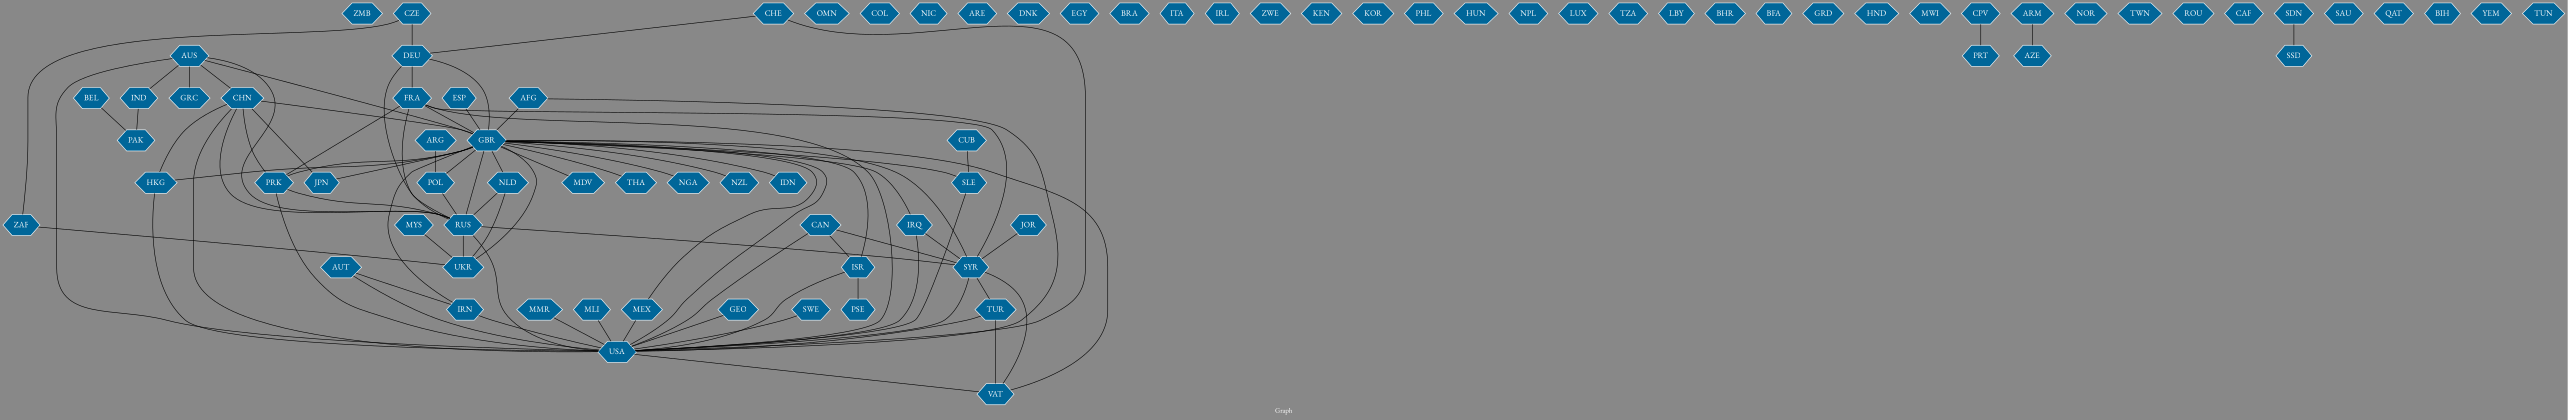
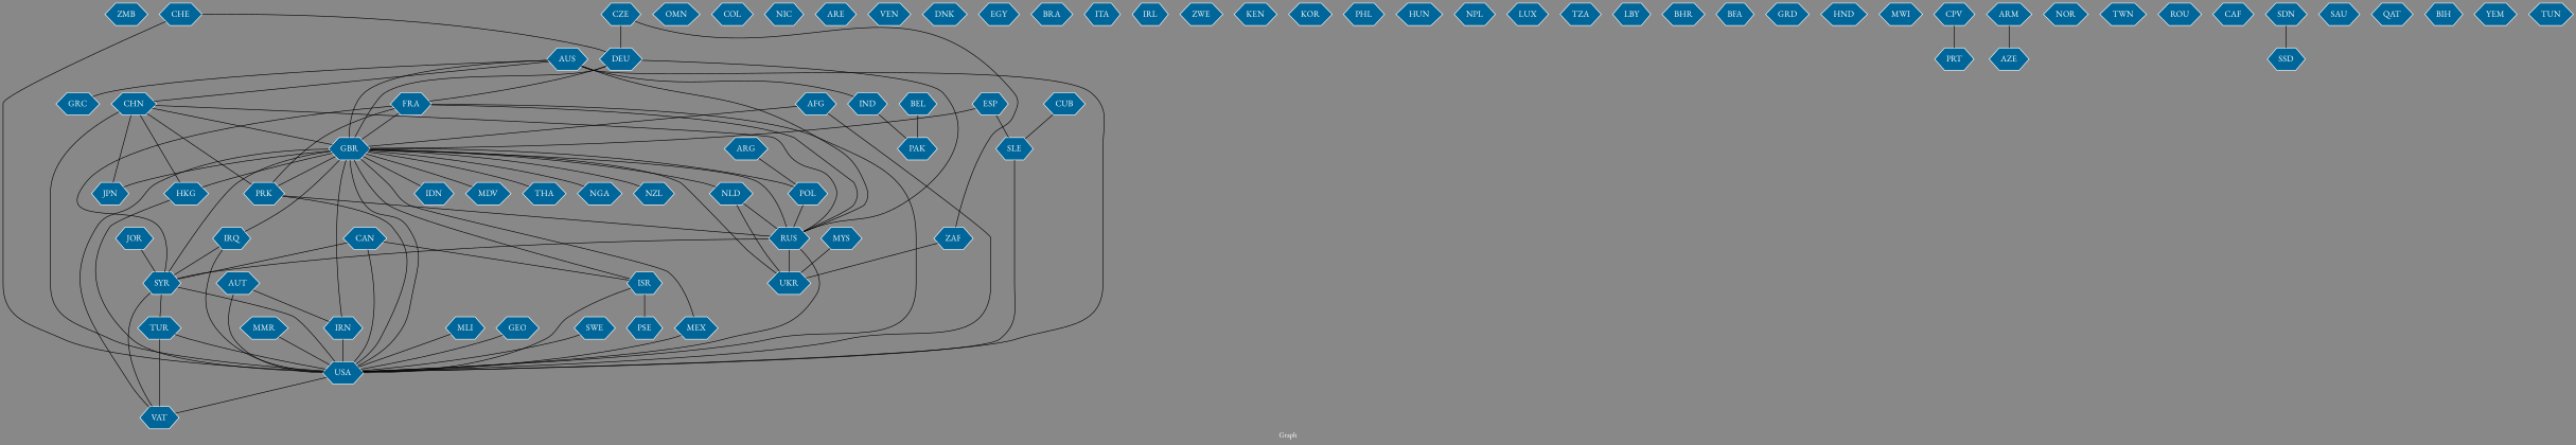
  graph {
    bgcolor="#888888"
    fontcolor=white
    fontname="EB Garamond"
    fontsize=12
    label="Graph"
    node [color=white fillcolor="#006699" fontcolor=white fontname="EB Garamond" shape=hexagon style=filled]
    edge [arrowhead=open color=black fontcolor=white fontname="EB Garamond" fontsize=12 weight=1]
    n1 [label=ZMB]
    n2 [label=USA]
    n3 [label=VAT]
    n4 [label=RUS]
    n5 [label=SYR]
    n6 [label=UKR]
    n7 [label=TUR]
    n8 [label=GBR]
    n9 [label=PRK]
    n10 [label=SLE]
    n11 [label=IRN]
    n12 [label=HKG]
    n13 [label=IDN]
    n14 [label=MDV]
    n15 [label=ISR]
    n16 [label=THA]
    n17 [label=JPN]
    n18 [label=NGA]
    n19 [label=IRQ]
    n20 [label=NZL]
    n21 [label=NLD]
    n22 [label=MEX]
    n23 [label=POL]
    n24 [label=PSE]
    n25 [label=MMR]
    n26 [label=IND]
    n27 [label=PAK]
    n28 [label=OMN]
    n29 [label=COL]
    n30 [label=NIC]
    n31 [label=ARE]
+   n32 [label=VEN]
    n33 [label=FRA]
    n34 [label=DNK]
    n35 [label=ZAF]
    n36 [label=DEU]
    n37 [label=EGY]
    n38 [label=BRA]
    n39 [label=AFG]
    n40 [label=AUS]
    n41 [label=CHN]
    n42 [label=GRC]
    n43 [label=BEL]
    n44 [label=ITA]
    n45 [label=IRL]
    n46 [label=ZWE]
    n47 [label=KEN]
    n48 [label=CHE]
    n49 [label=MYS]
    n50 [label=ESP]
    n51 [label=ARG]
    n52 [label=AUT]
    n53 [label=KOR]
    n54 [label=CAN]
    n55 [label=PHL]
    n56 [label=HUN]
    n57 [label=NPL]
    n58 [label=LUX]
    n59 [label=TZA]
    n60 [label=CZE]
    n61 [label=LBY]
    n62 [label=BHR]
    n63 [label=BFA]
    n64 [label=MLI]
    n65 [label=GRD]
    n66 [label=JOR]
    n67 [label=HND]
    n68 [label=MWI]
    n69 [label=PRT]
    n70 [label=CPV]
    n71 [label=AZE]
    n72 [label=ARM]
    n73 [label=CUB]
    n74 [label=NOR]
    n75 [label=TWN]
    n76 [label=ROU]
    n77 [label=CAF]
    n78 [label=SSD]
    n79 [label=SDN]
    n80 [label=GEO]
    n81 [label=SWE]
    n82 [label=SAU]
    n83 [label=QAT]
    n84 [label=BIH]
    n85 [label=YEM]
    n86 [label=TUN]
    n2 -- n3
    n4 -- n2 [weight=2]
    n4 -- n5
    n4 -- n6 [weight=12]
    n5 -- n2 [weight=10]
    n5 -- n3
    n5 -- n7
    n7 -- n2
    n7 -- n3 [weight=5]
    n8 -- n2 [weight=3]
    n8 -- n3
    n8 -- n4 [weight=4]
    n8 -- n5 [weight=2]
    n8 -- n6
    n8 -- n9 [weight=4]
-   n8 -- n10 [weight=3]
+   n50 -- n10 [weight=3]
    n8 -- n11 [weight=4]
    n8 -- n12 [weight=16]
    n8 -- n13
    n8 -- n14
    n8 -- n15
    n8 -- n16
    n8 -- n17
    n8 -- n18
    n8 -- n19
    n8 -- n20
    n8 -- n21
    n8 -- n22
    n8 -- n23
    n9 -- n2 [weight=5]
    n9 -- n4
    n10 -- n2 [weight=3]
    n11 -- n2 [weight=12]
    n12 -- n2
    n15 -- n2
    n15 -- n24 [weight=17]
    n19 -- n2 [weight=5]
    n19 -- n5 [weight=3]
    n21 -- n4
    n21 -- n6
    n22 -- n2 [weight=2]
    n23 -- n4
    n25 -- n2 [weight=2]
    n26 -- n27 [weight=3]
    n33 -- n2 [weight=3]
    n33 -- n4
    n33 -- n5 [weight=2]
    n33 -- n8 [weight=4]
    n33 -- n9
    n35 -- n6 [weight=2]
    n36 -- n4 [weight=3]
    n36 -- n8 [weight=3]
    n36 -- n33
    n39 -- n2 [weight=2]
    n39 -- n8 [weight=7]
    n40 -- n2 [weight=2]
    n40 -- n4 [weight=2]
    n40 -- n8 [weight=2]
    n40 -- n26 [weight=2]
    n40 -- n41
    n40 -- n42 [weight=2]
    n41 -- n2 [weight=5]
    n41 -- n4 [weight=2]
    n41 -- n8
    n41 -- n9
    n41 -- n12 [weight=5]
    n41 -- n17 [weight=5]
    n43 -- n27
    n48 -- n2
    n48 -- n36
    n49 -- n6
    n50 -- n8 [weight=2]
    n51 -- n23 [weight=3]
    n52 -- n2 [weight=5]
    n52 -- n11 [weight=2]
    n54 -- n2
    n54 -- n5
    n54 -- n15
    n60 -- n35
    n60 -- n36 [weight=2]
    n64 -- n2
    n66 -- n5 [weight=2]
    n70 -- n69
    n72 -- n71
    n73 -- n10
    n79 -- n78
    n80 -- n2
    n81 -- n2
  }
